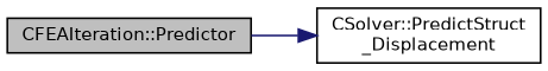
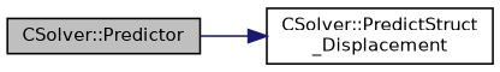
  digraph {
    rankdir=LR
    node [color=black fontname=Helvetica fontsize=10 shape=record style=filled]
-   n1 [fillcolor=grey75 fontcolor=black height=0.2 label="CFEAIteration::Predictor" width=0.4]
+   n1 [fillcolor=grey75 fontcolor=black height=0.2 label="CSolver::Predictor" width=0.4]
    n2 [fillcolor=white height=0.2 label="CSolver::PredictStruct\l_Displacement" width=0.4]
    n1 -> n2 [color=midnightblue fontname=Helvetica fontsize=10 labelfontname=Helvetica labelfontsize=10 style=solid]
  }
